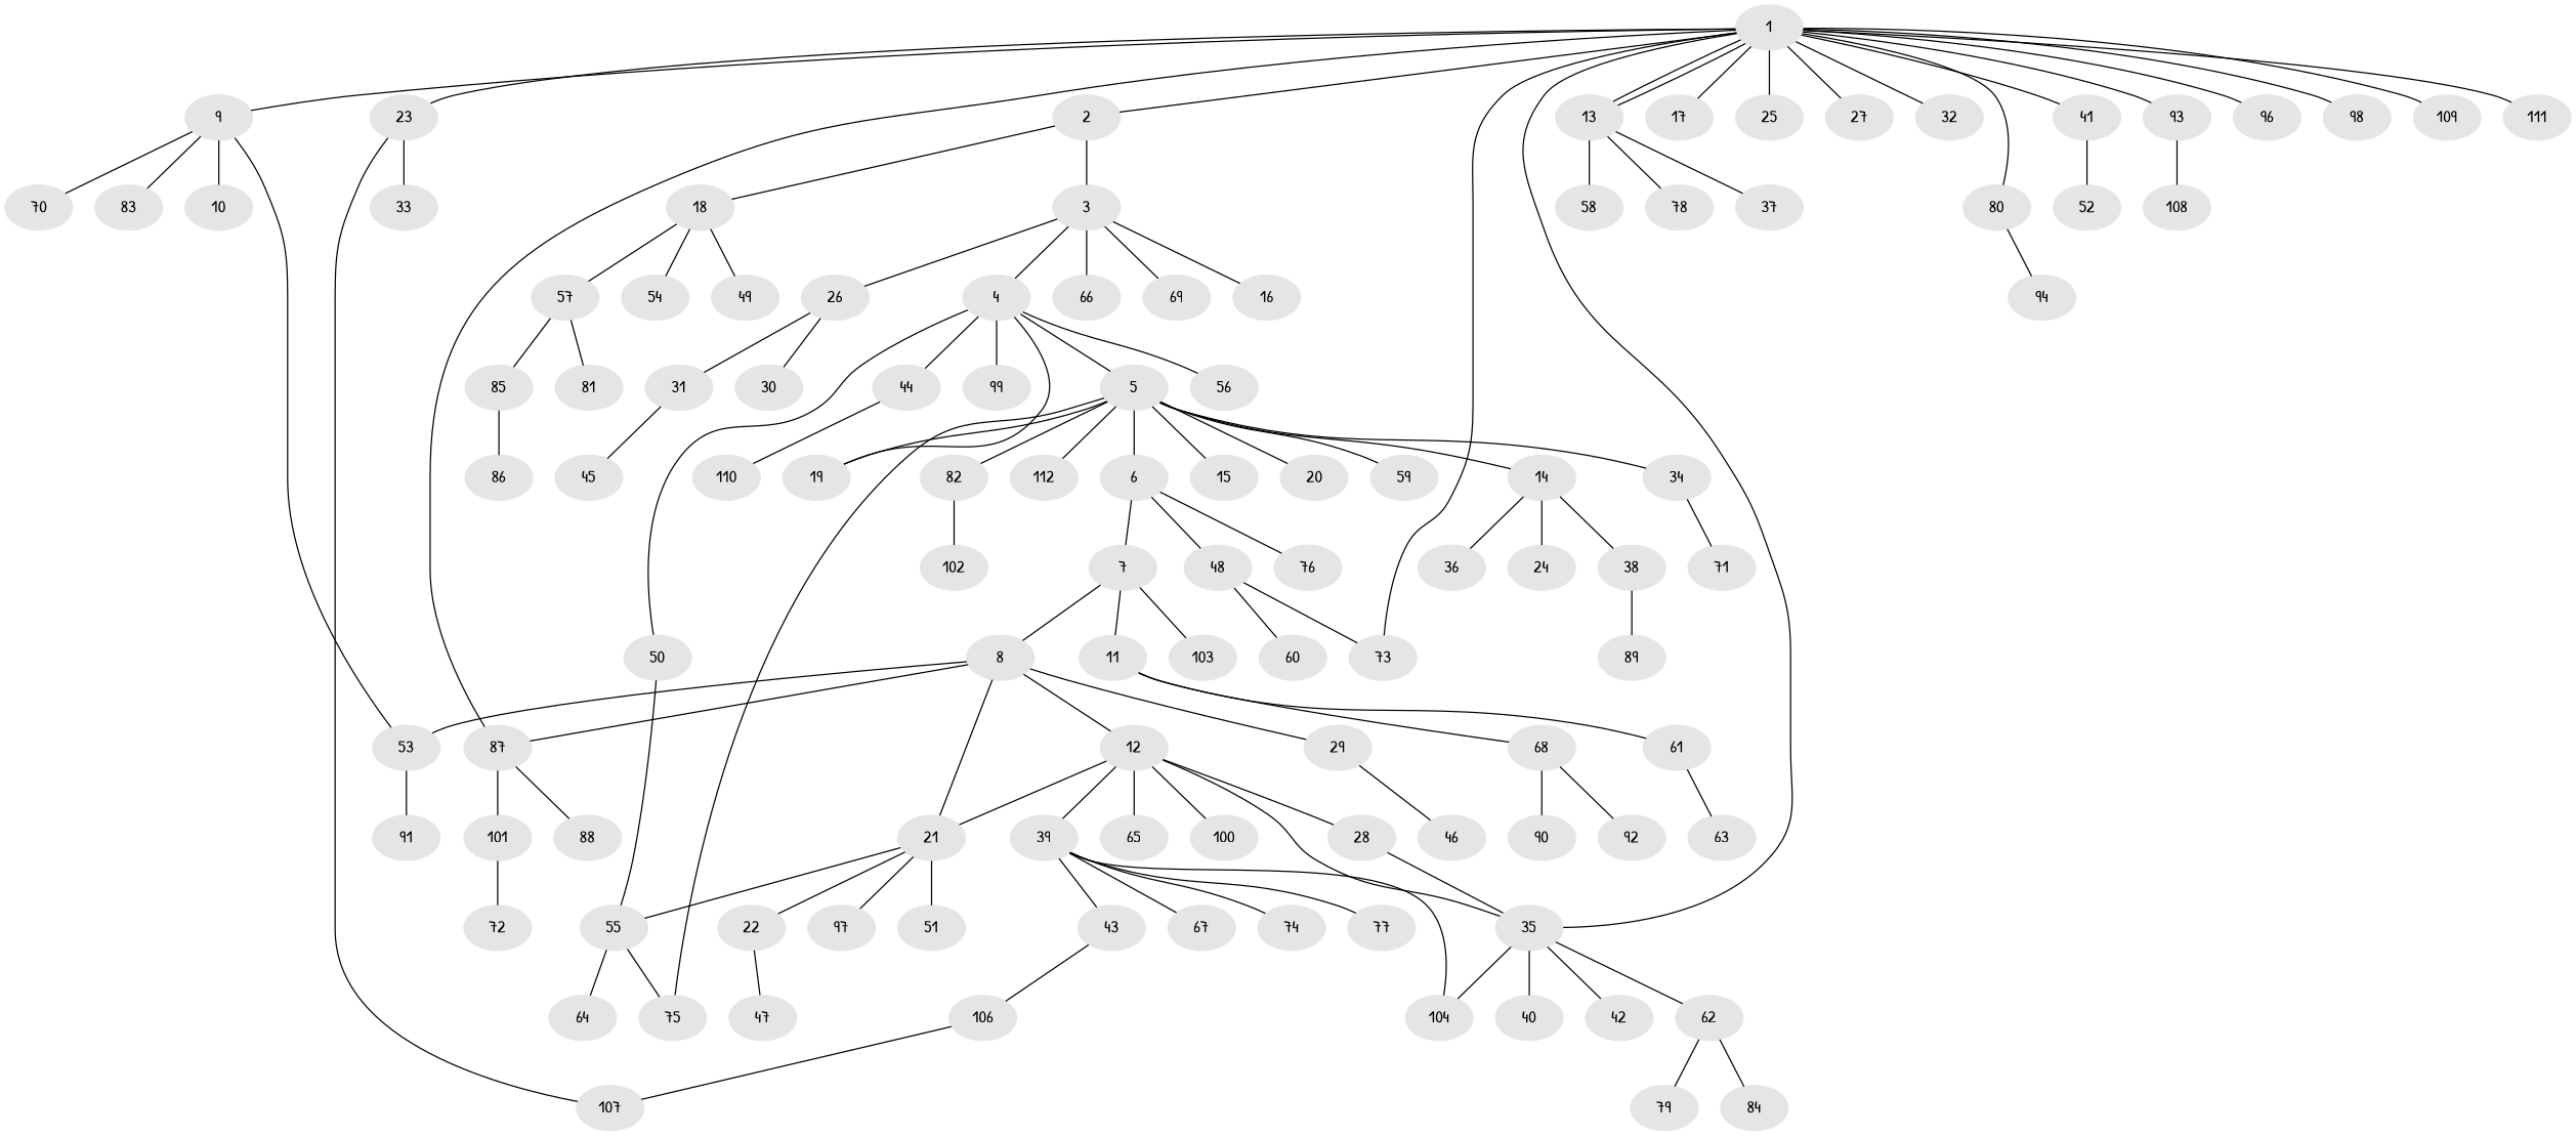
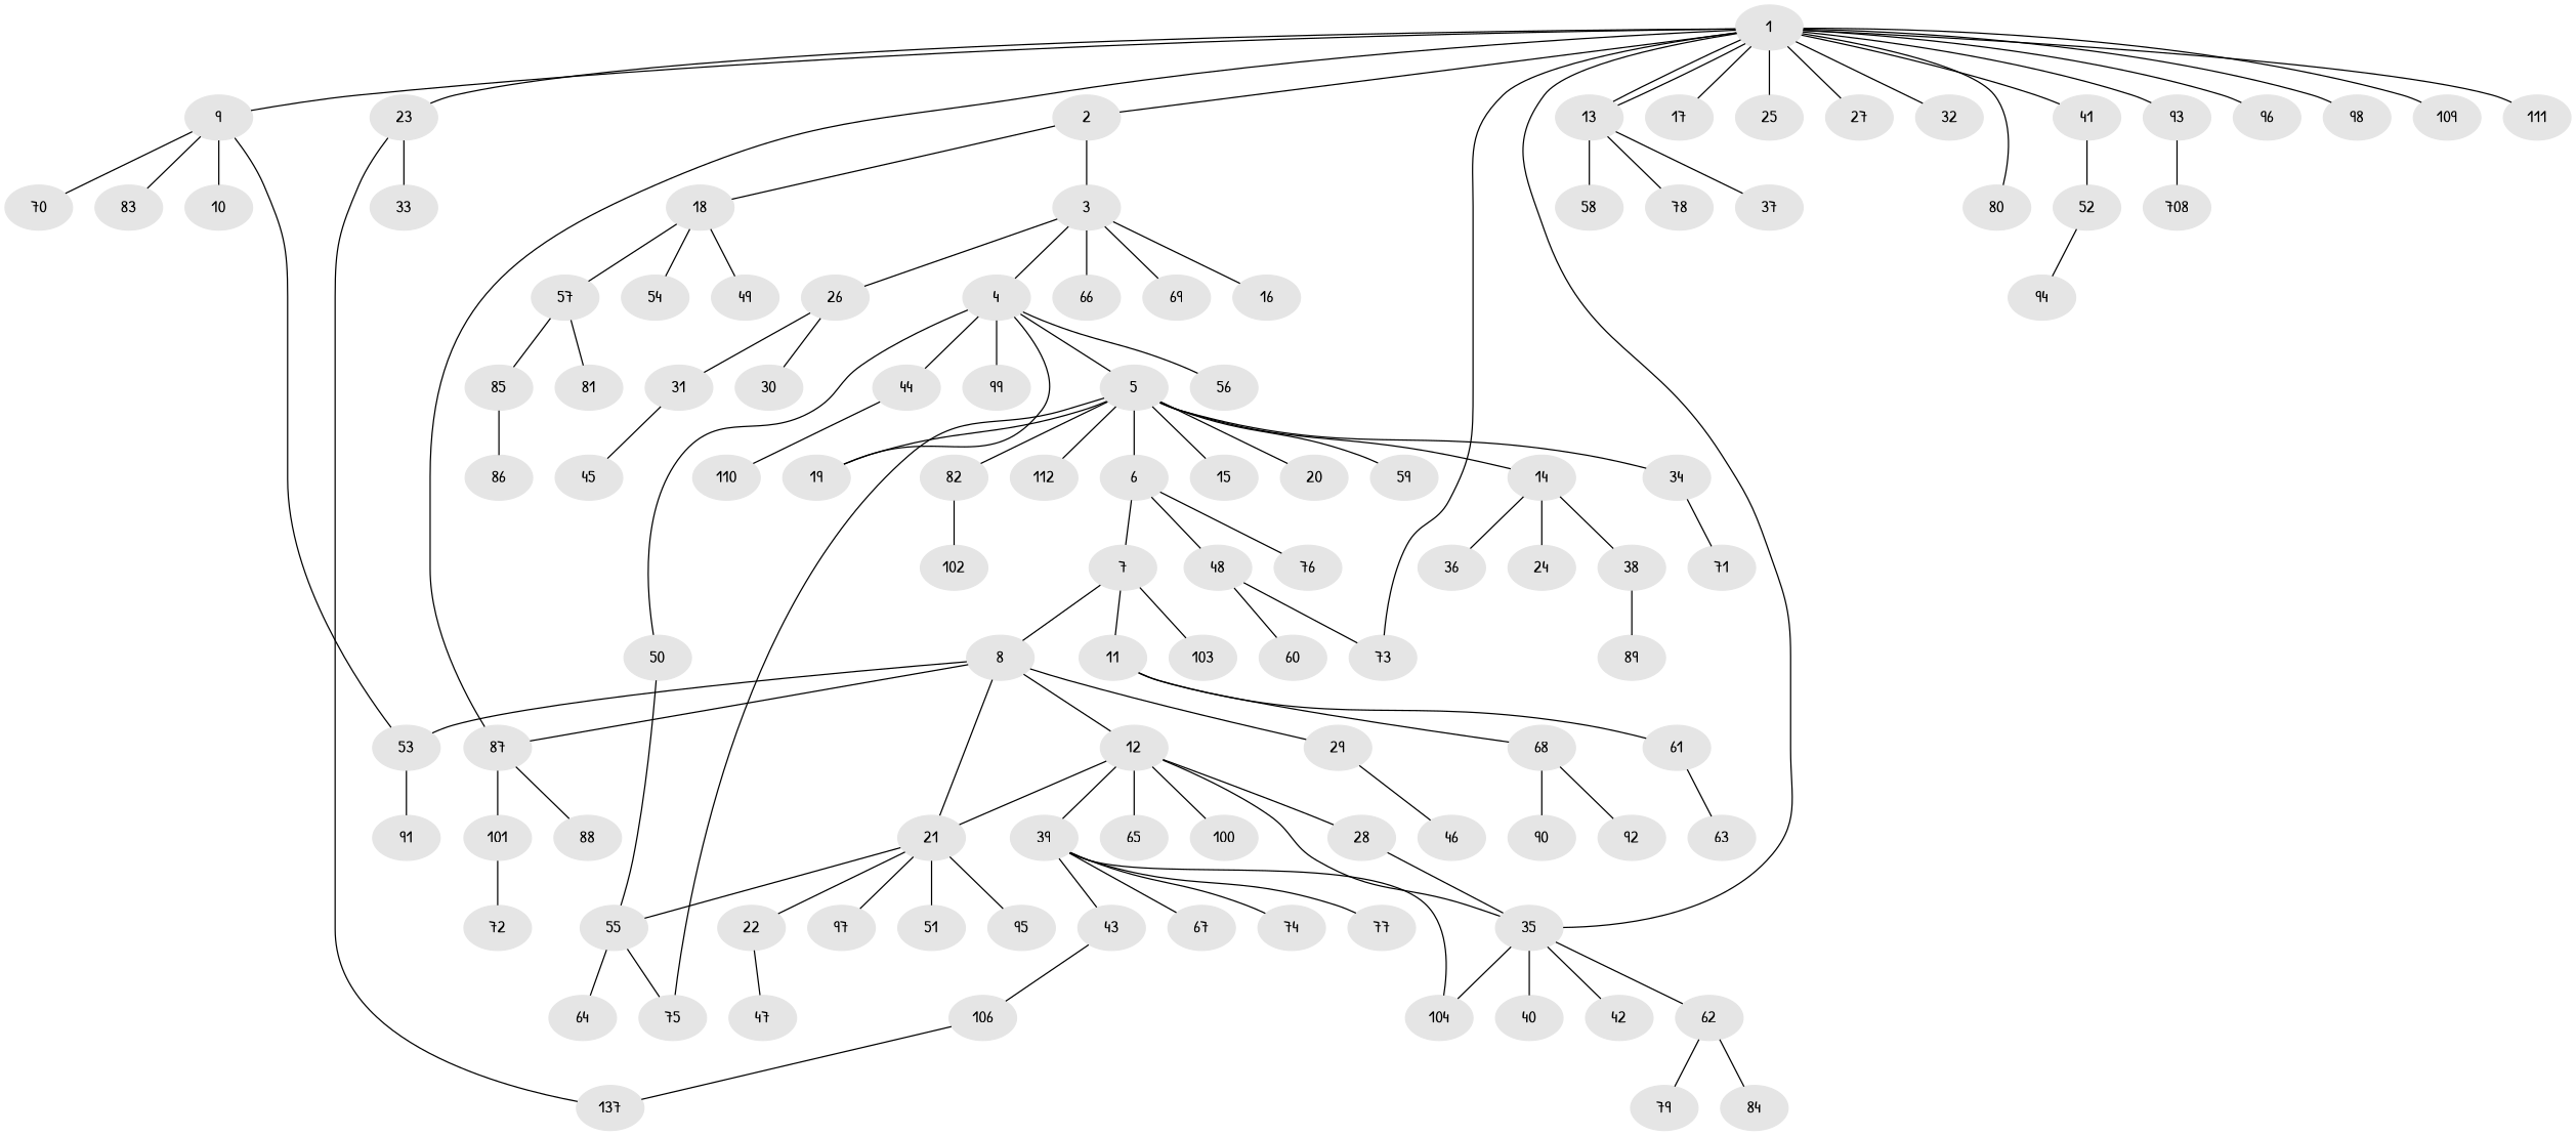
  graph {
    fontname="Patrick Hand"
    node [color=gray90 fontname="Patrick Hand" style=filled]
    edge [fontname="Patrick Hand"]
    1
    2
    9
    13
    17
    23
    25
    27
    32
    35
    41
    73
    80
    87
    93
    96
    98
    109
    111
    3
    18
    53
    10
    70
    83
    37
    58
    78
    33
-   107
+   107 [label=137]
    40
    42
    62
    104
    52
    94
    88
    101
-   108
+   108 [label=708]
    4
    16
    26
    66
    69
    49
    54
    57
    5
    19
    44
    50
    56
    99
    30
    31
    6
    14
    15
    20
    34
    59
    75
    82
    112
    110
    55
    7
    48
    76
    24
    36
    38
    71
    102
    8
    11
    103
    60
    12
    21
    29
    61
    68
    28
    39
    65
    100
    22
    51
+   95
    97
    46
    91
    63
    90
    92
    43
    67
    74
    77
    89
    81
    85
    47
    64
    45
    79
    84
    106
    86
    72
    1 -- 2
    1 -- 9
    1 -- 13
    1 -- 13
    1 -- 17
    1 -- 23
    1 -- 25
    1 -- 27
    1 -- 32
    1 -- 35
    1 -- 41
    1 -- 73
    1 -- 80
    1 -- 87
    1 -- 93
    1 -- 96
    1 -- 98
    1 -- 109
    1 -- 111
    2 -- 3
    2 -- 18
    9 -- 53
    9 -- 10
    9 -- 70
    9 -- 83
    13 -- 37
    13 -- 58
    13 -- 78
    23 -- 33
    23 -- 107
    35 -- 40
    35 -- 42
    35 -- 62
    35 -- 104
    41 -- 52
-   80 -- 94
+   52 -- 94
    87 -- 88
    87 -- 101
    93 -- 108
    3 -- 4
    3 -- 16
    3 -- 26
    3 -- 66
    3 -- 69
    18 -- 49
    18 -- 54
    18 -- 57
    53 -- 91
    62 -- 79
    62 -- 84
    101 -- 72
    4 -- 5
    4 -- 19
    4 -- 44
    4 -- 50
    4 -- 56
    4 -- 99
    26 -- 30
    26 -- 31
    57 -- 81
    57 -- 85
    5 -- 19
    5 -- 6
    5 -- 14
    5 -- 15
    5 -- 20
    5 -- 34
    5 -- 59
    5 -- 75
    5 -- 82
    5 -- 112
    44 -- 110
    50 -- 55
    31 -- 45
    6 -- 7
    6 -- 48
    6 -- 76
    14 -- 24
    14 -- 36
    14 -- 38
    34 -- 71
    82 -- 102
    55 -- 75
    55 -- 64
    7 -- 8
    7 -- 11
    7 -- 103
    48 -- 73
    48 -- 60
    38 -- 89
    8 -- 87
    8 -- 53
    8 -- 12
    8 -- 21
    8 -- 29
    11 -- 61
    11 -- 68
    12 -- 35
    12 -- 21
    12 -- 28
    12 -- 39
    12 -- 65
    12 -- 100
    21 -- 55
    21 -- 22
    21 -- 51
+   21 -- 95
    21 -- 97
    29 -- 46
    61 -- 63
    68 -- 90
    68 -- 92
    28 -- 35
    39 -- 104
    39 -- 43
    39 -- 67
    39 -- 74
    39 -- 77
    22 -- 47
    43 -- 106
    85 -- 86
    106 -- 107
  }
